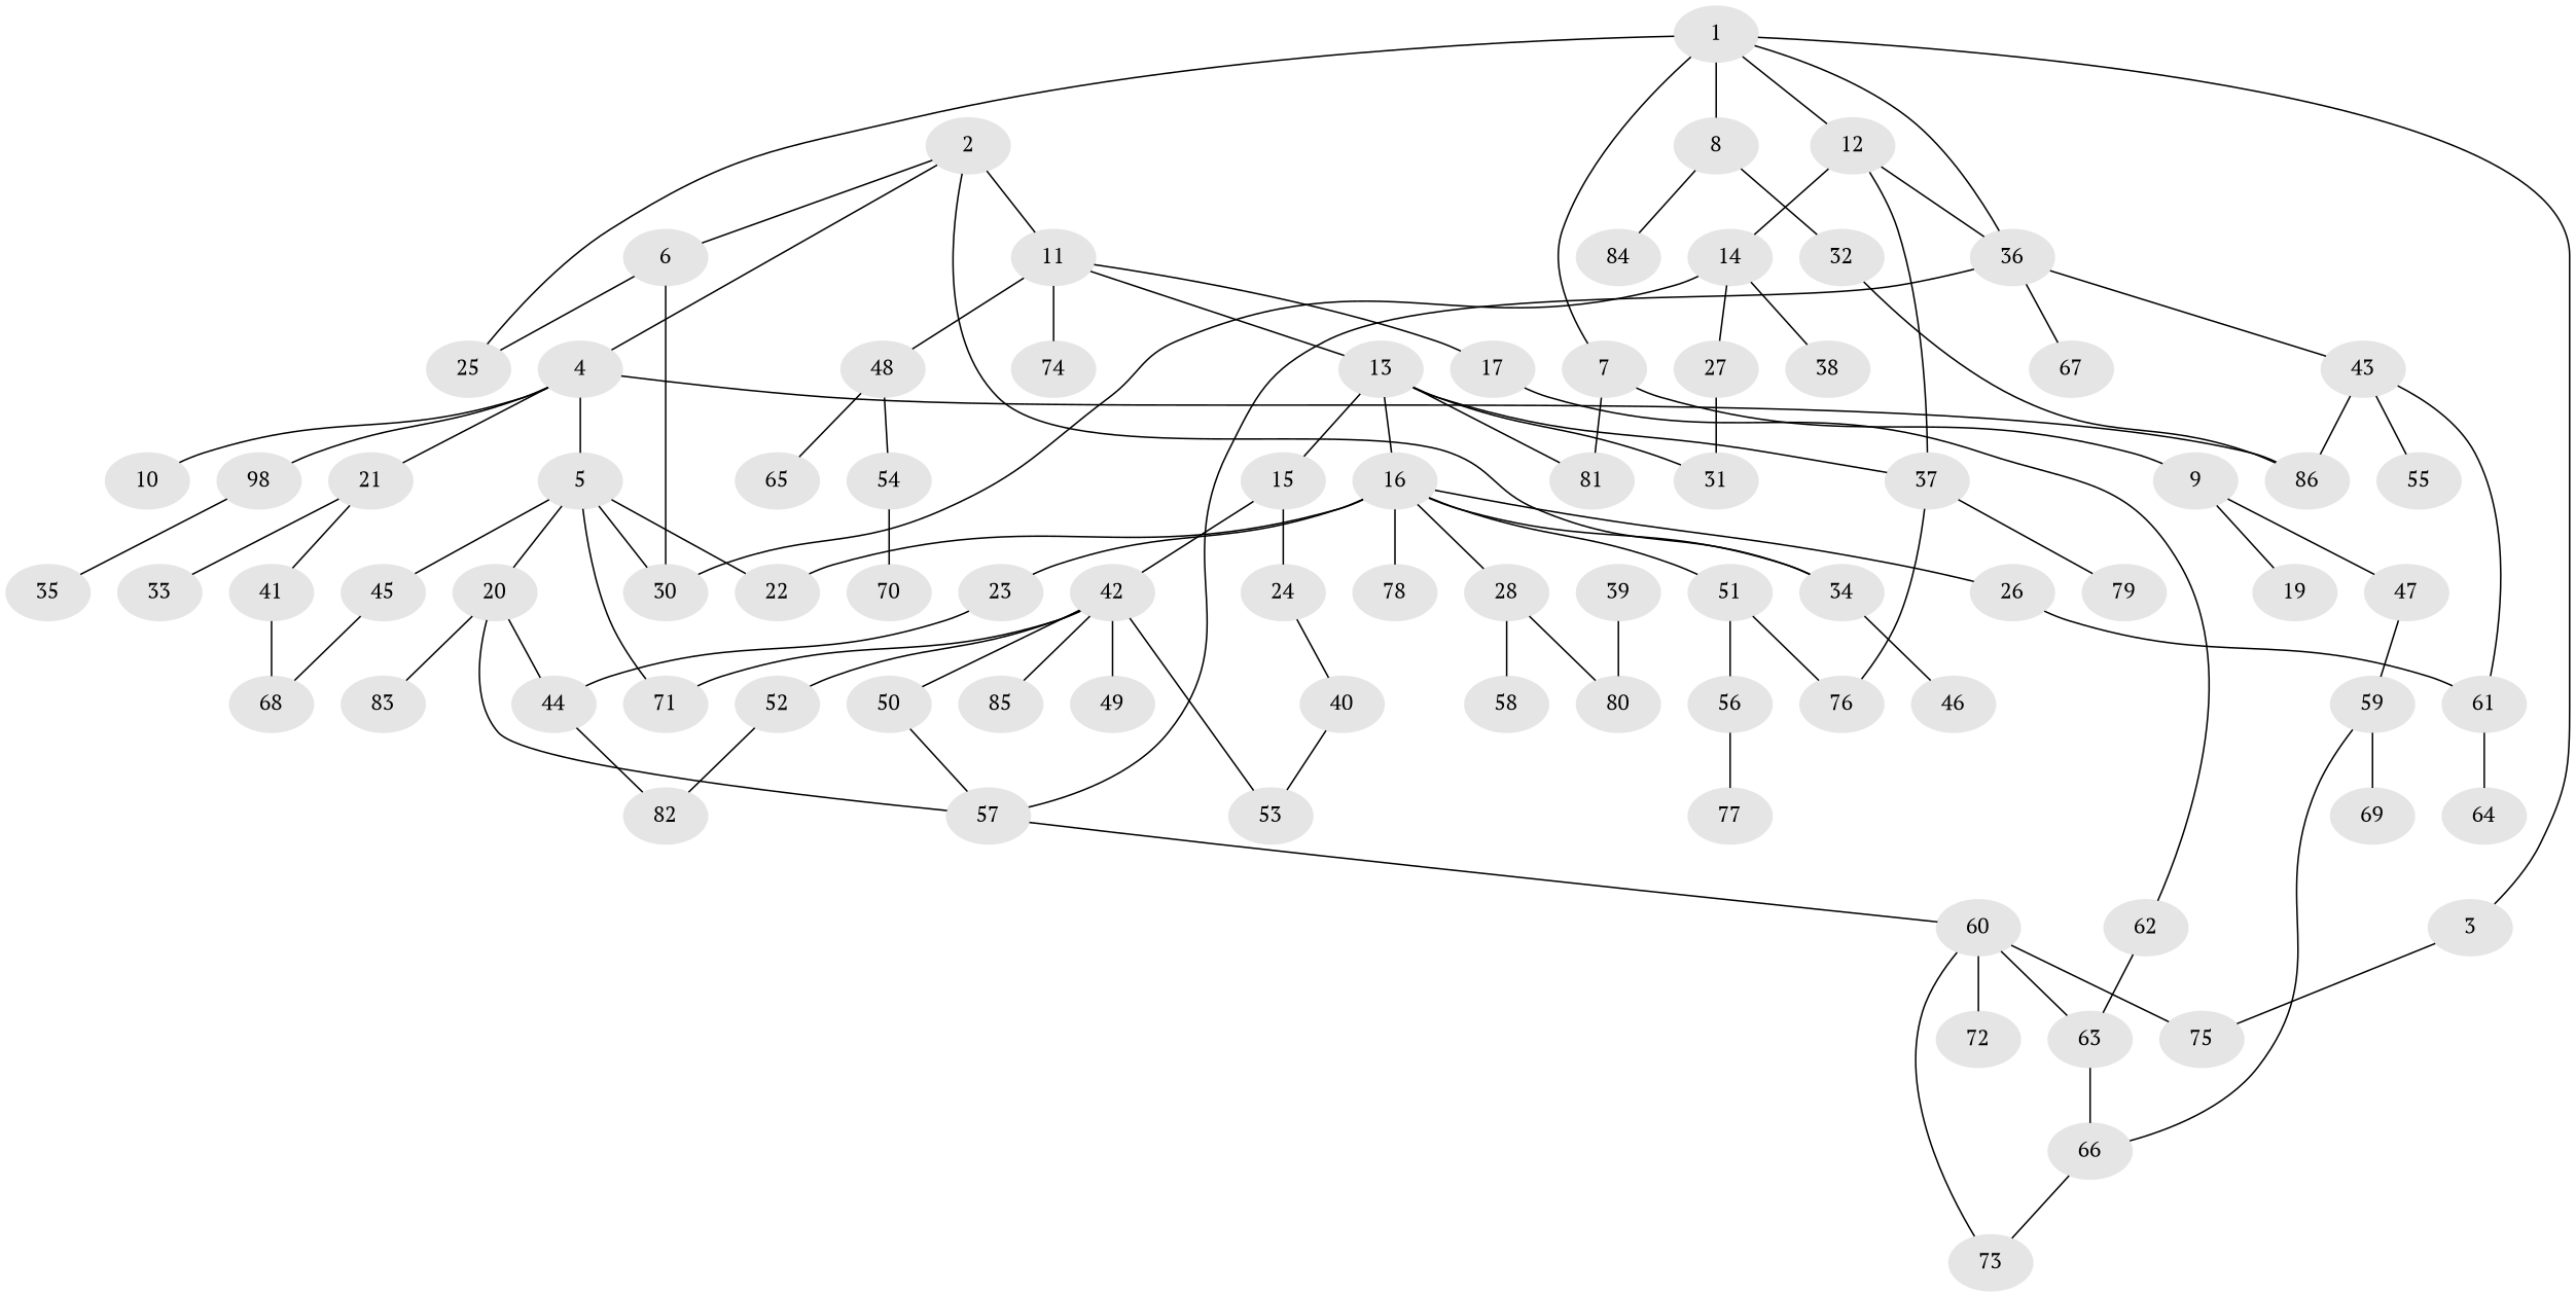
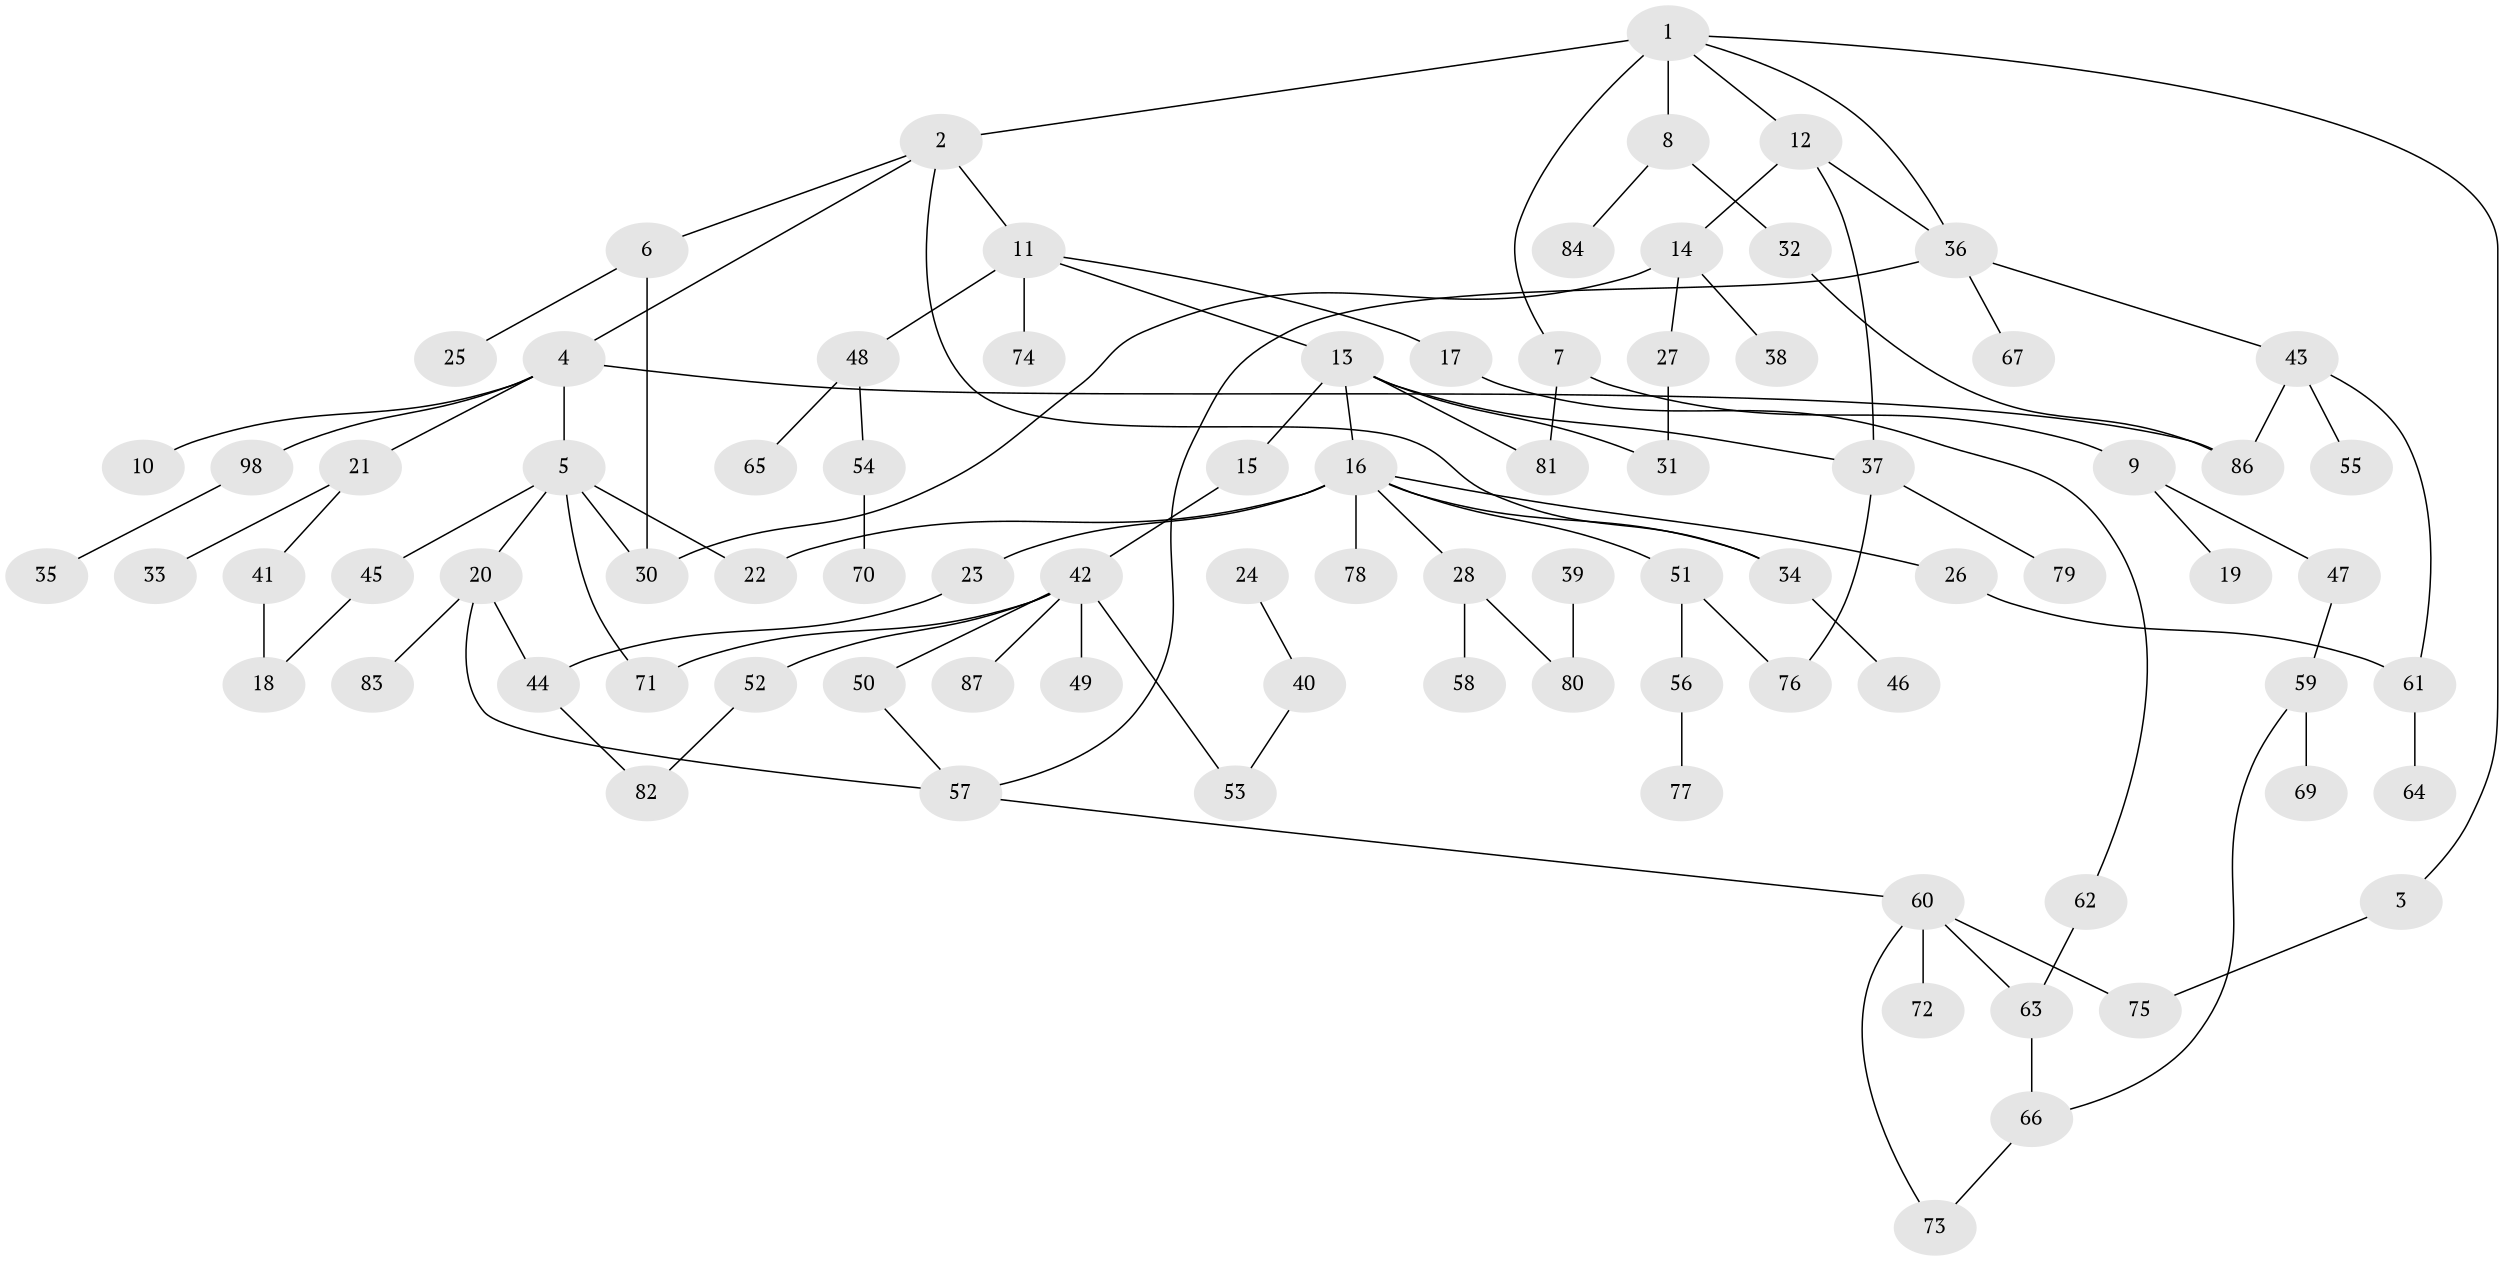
  graph {
    fontname="PT Serif"
    node [color=gray90 fontname="PT Serif" style=filled]
    edge [fontname="PT Serif"]
    1
    2
    3
    7
    8
    12
    36
    4
    6
    11
    34
    75
    9
    81
    32
    84
    14
    37
    57
    43
    67
    5
    10
    n24 [label=98]
    21
    86
    30
    25
    13
    17
    48
    74
    46
    20
    22
    45
    71
    35
    33
    41
    44
    83
-   68
+   68 [label=18]
    63
    66
    19
    47
    59
    15
    16
    31
    62
    54
    65
    27
    38
    76
    79
    24
    42
    23
    26
    28
    51
    78
    40
    53
    49
    50
    52
-   85
+   85 [label=87]
    61
    58
    80
    56
    82
    60
    64
    39
    55
    69
    70
    77
    72
    73
-   1 -- 25
+   1 -- 2
    1 -- 3
    1 -- 7
    1 -- 8
    1 -- 12
    1 -- 36
    2 -- 4
    2 -- 6
    2 -- 11
    2 -- 34
    3 -- 75
    7 -- 9
    7 -- 81
    8 -- 32
    8 -- 84
    12 -- 36
    12 -- 14
    12 -- 37
    36 -- 57
    36 -- 43
    36 -- 67
    4 -- 5
    4 -- 10
    4 -- n24
    4 -- 21
    4 -- 86
    6 -- 30
    6 -- 25
    11 -- 13
    11 -- 17
    11 -- 48
    11 -- 74
    34 -- 46
    9 -- 19
    9 -- 47
    32 -- 86
    14 -- 30
    14 -- 27
    14 -- 38
    37 -- 76
    37 -- 79
    57 -- 60
    43 -- 86
    43 -- 61
    43 -- 55
    5 -- 30
    5 -- 20
    5 -- 22
    5 -- 45
    5 -- 71
    n24 -- 35
    21 -- 33
    21 -- 41
    13 -- 81
    13 -- 37
    13 -- 15
    13 -- 16
    13 -- 31
    17 -- 62
    48 -- 54
    48 -- 65
    20 -- 57
    20 -- 44
    20 -- 83
    45 -- 68
    41 -- 68
    44 -- 82
    63 -- 66
    66 -- 73
    47 -- 59
    59 -- 66
    59 -- 69
-   15 -- 24
    15 -- 42
    16 -- 34
    16 -- 22
    16 -- 23
    16 -- 26
    16 -- 28
    16 -- 51
    16 -- 78
    62 -- 63
    54 -- 70
    27 -- 31
    24 -- 40
    42 -- 71
    42 -- 53
    42 -- 49
    42 -- 50
    42 -- 52
    42 -- 85
    23 -- 44
    26 -- 61
    28 -- 58
    28 -- 80
    51 -- 76
    51 -- 56
    40 -- 53
    50 -- 57
    52 -- 82
    61 -- 64
    56 -- 77
    60 -- 75
    60 -- 63
    60 -- 72
    60 -- 73
    39 -- 80
  }
